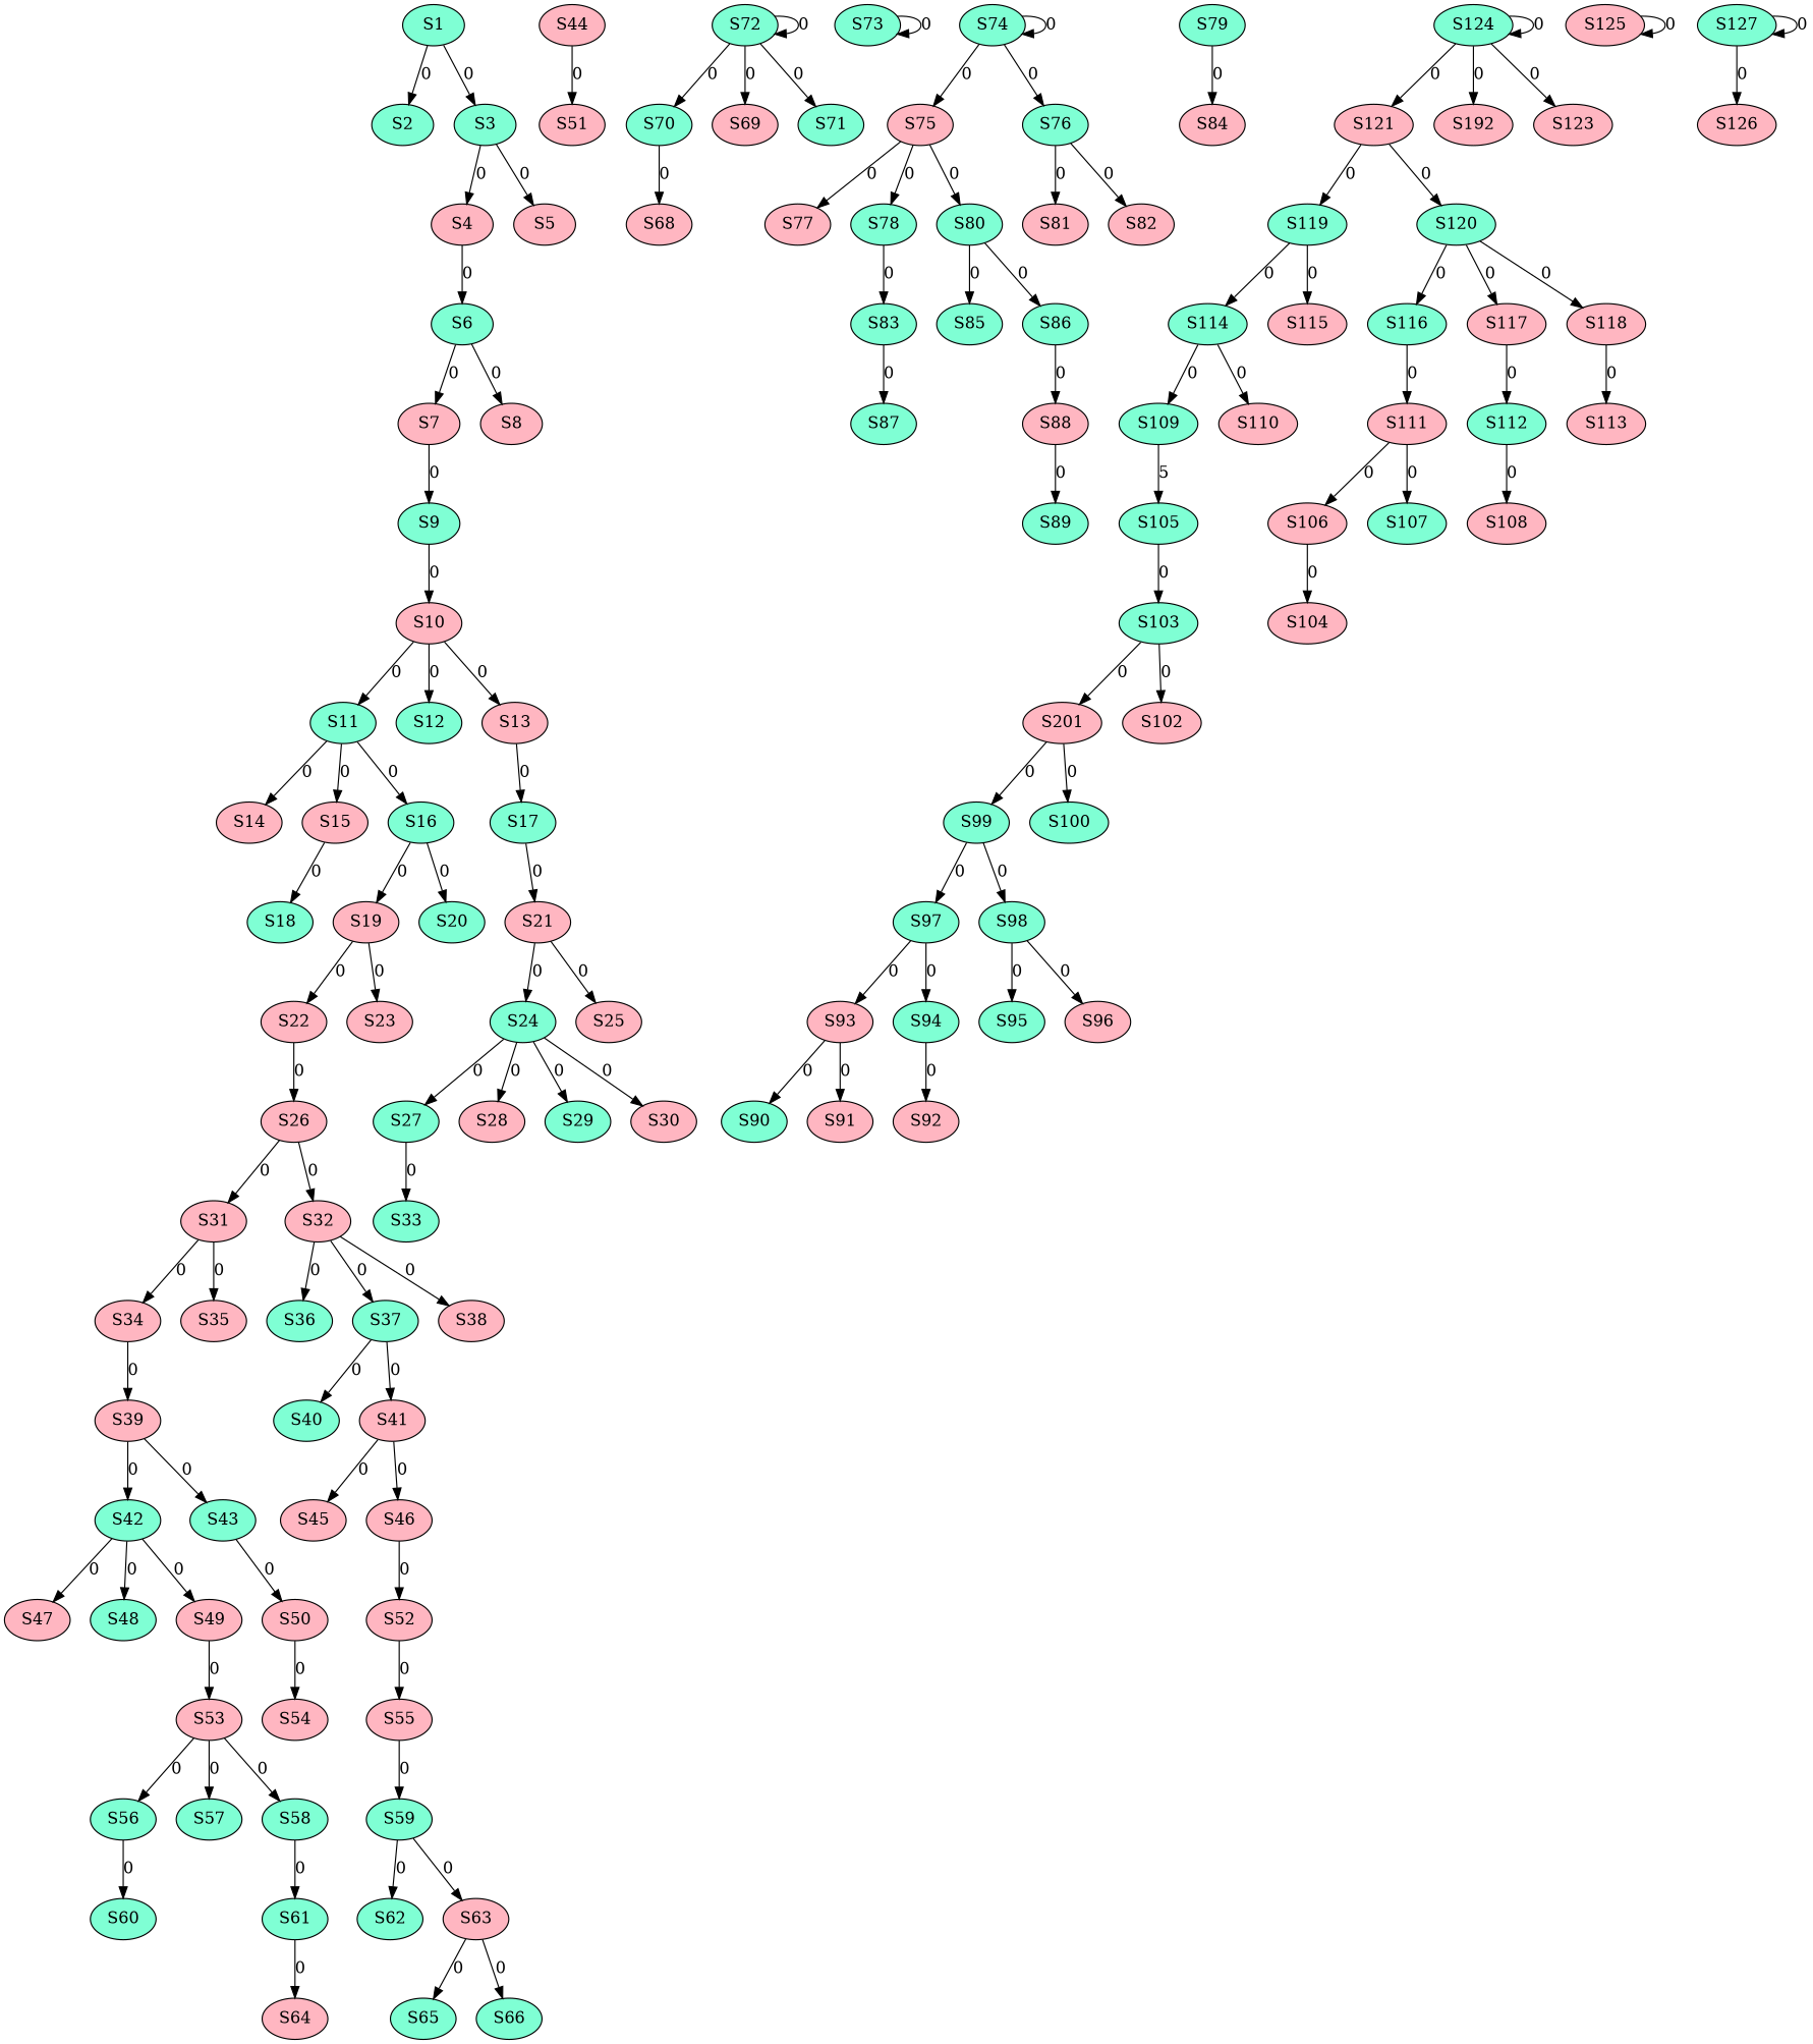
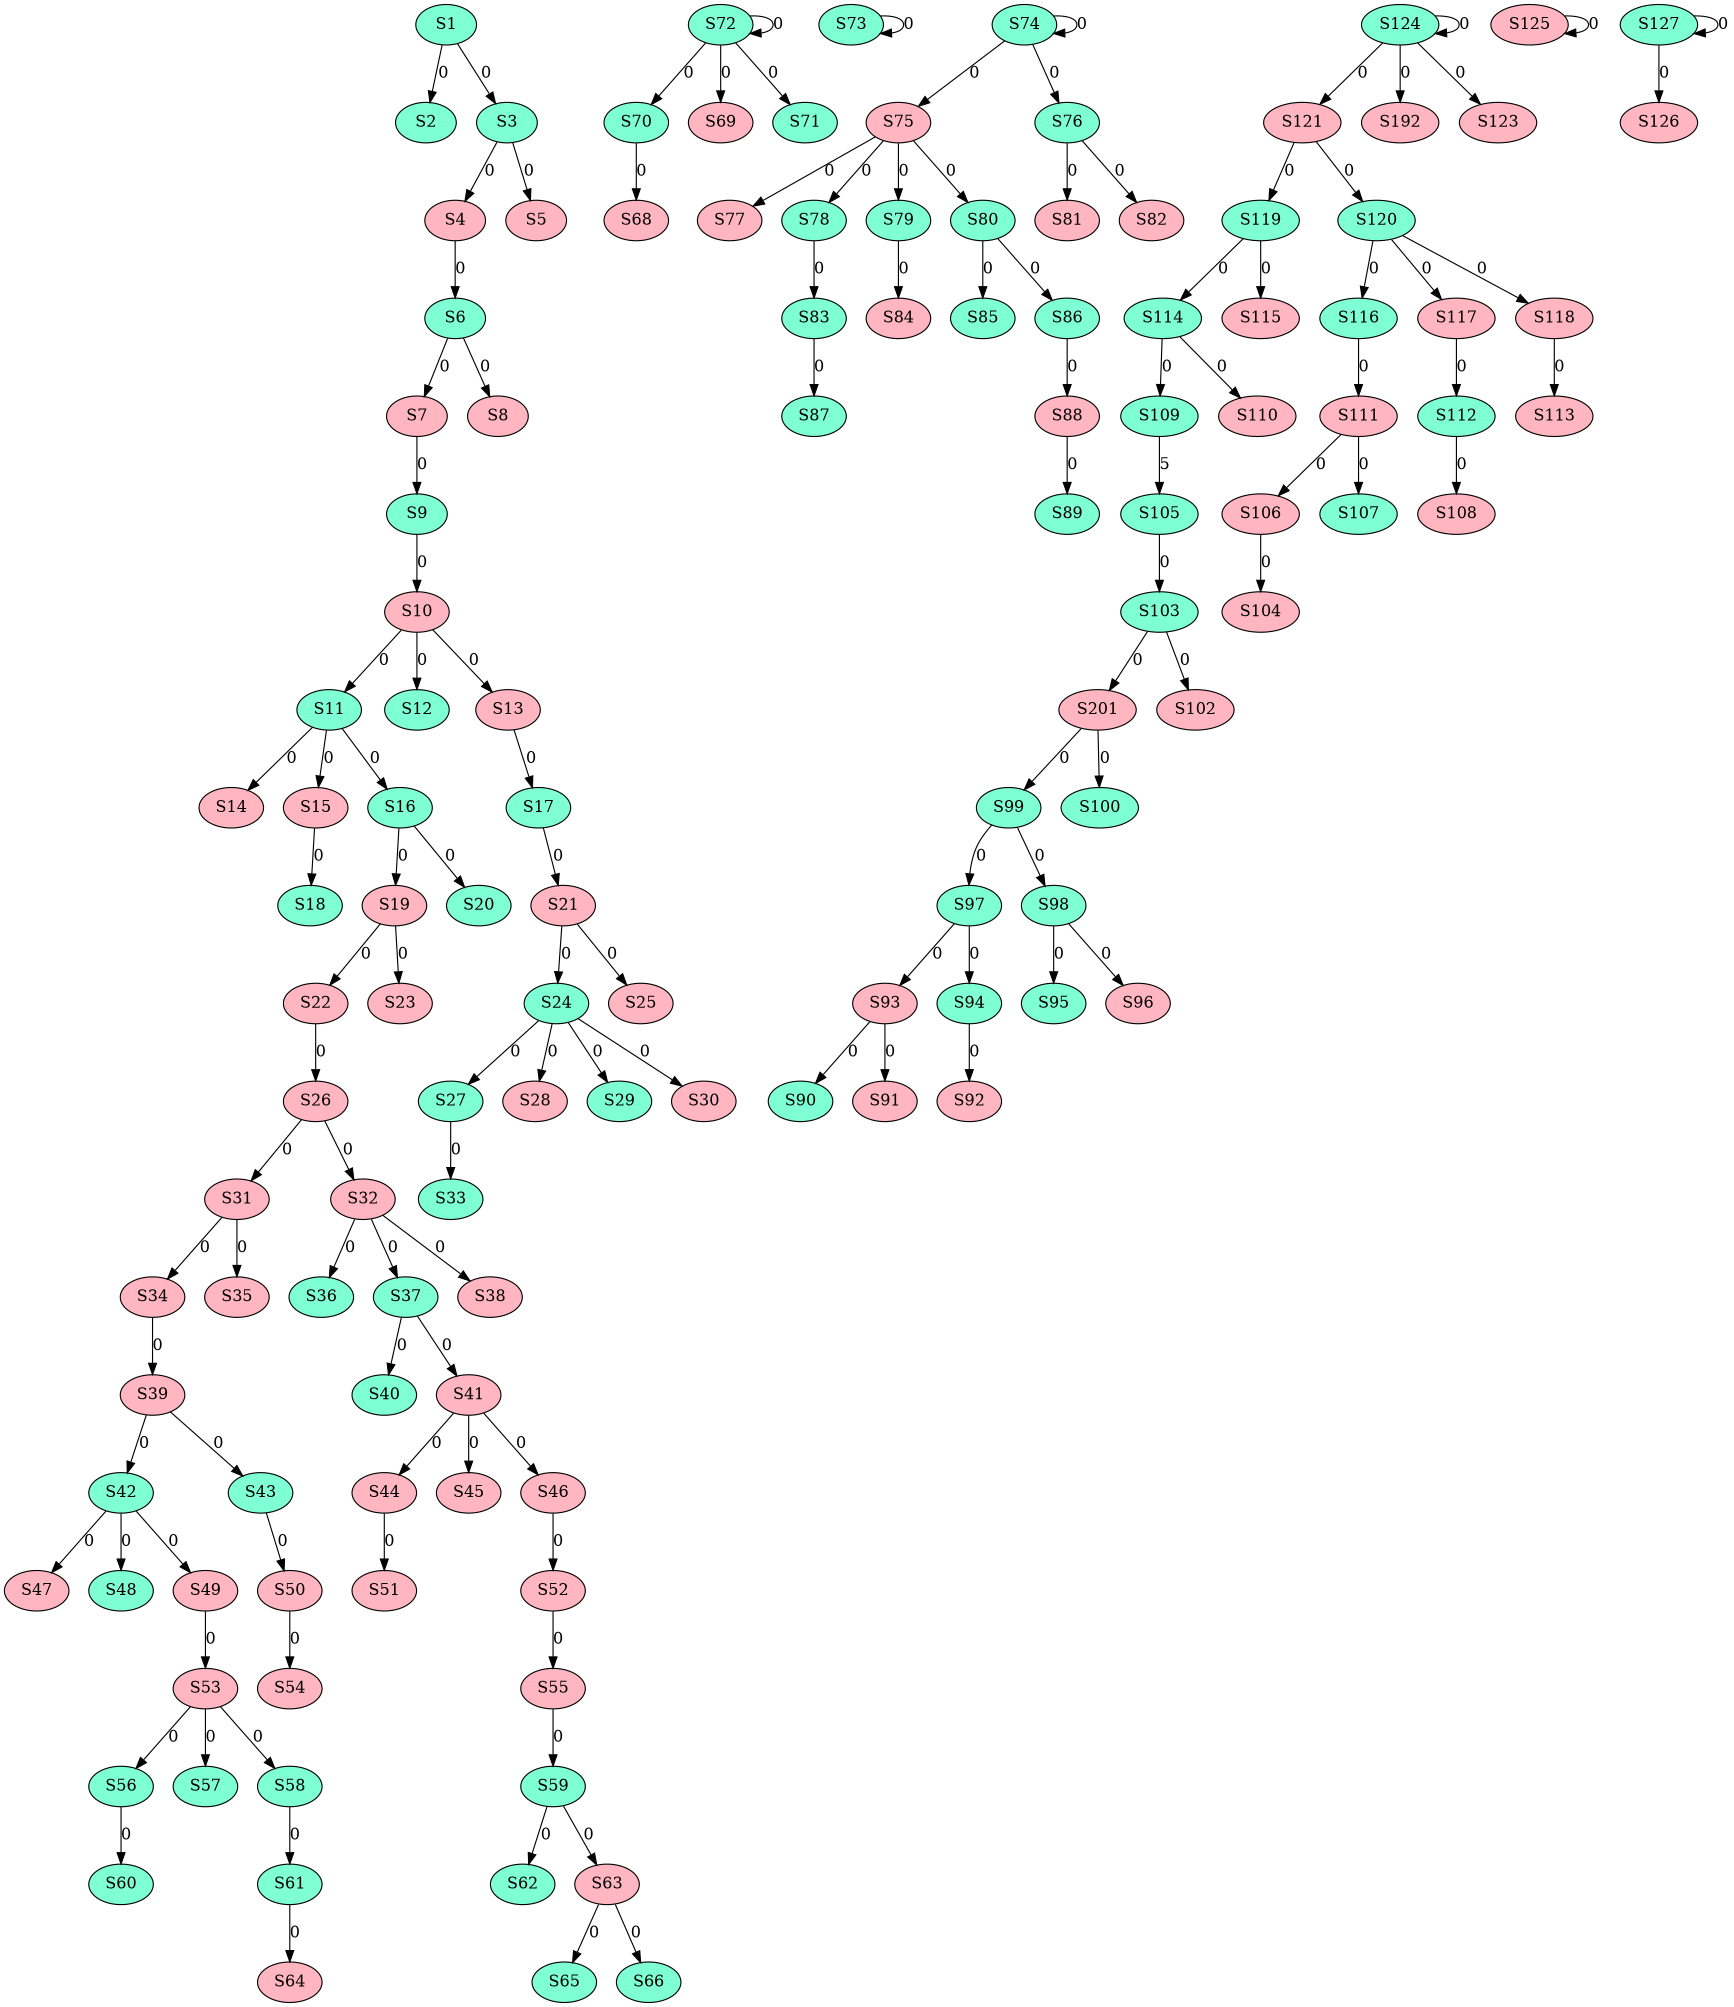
  strict digraph {
    node [fillcolor=lightpink style=filled]
    S1 [fillcolor=aquamarine]
    S2 [fillcolor=aquamarine]
    S3 [fillcolor=aquamarine]
    S4
    S5
    S6 [fillcolor=aquamarine]
    S7
    S8
    S9 [fillcolor=aquamarine]
    S10
    S11 [fillcolor=aquamarine]
    S12 [fillcolor=aquamarine]
    S13
    S14
    S15
    S16 [fillcolor=aquamarine]
    S17 [fillcolor=aquamarine]
    S18 [fillcolor=aquamarine]
    S19
    S20 [fillcolor=aquamarine]
    S21
    S22
    S23
    S24 [fillcolor=aquamarine]
    S25
    S26
    S27 [fillcolor=aquamarine]
    S28
    S29 [fillcolor=aquamarine]
    S30
    S31
    S32
    S33 [fillcolor=aquamarine]
    S34
    S35
    S36 [fillcolor=aquamarine]
    S37 [fillcolor=aquamarine]
    S38
    S39
    S40 [fillcolor=aquamarine]
    S41
    S42 [fillcolor=aquamarine]
    S43 [fillcolor=aquamarine]
    S44
    S45
    S46
    S47
    S48 [fillcolor=aquamarine]
    S49
    S50
    S51
    S52
    S53
    S54
    S55
    S56 [fillcolor=aquamarine]
    S57 [fillcolor=aquamarine]
    S58 [fillcolor=aquamarine]
    S59 [fillcolor=aquamarine]
    S60 [fillcolor=aquamarine]
    S61 [fillcolor=aquamarine]
    S62 [fillcolor=aquamarine]
    S63
    S64
    S65 [fillcolor=aquamarine]
    S66 [fillcolor=aquamarine]
    S70 [fillcolor=aquamarine]
    S68
    S72 [fillcolor=aquamarine]
    S69
    S71 [fillcolor=aquamarine]
    S73 [fillcolor=aquamarine]
    S74 [fillcolor=aquamarine]
    S75
    S76 [fillcolor=aquamarine]
    S77
    S78 [fillcolor=aquamarine]
    S79 [fillcolor=aquamarine]
    S80 [fillcolor=aquamarine]
    S81
    S82
    S83 [fillcolor=aquamarine]
    S84
    S85 [fillcolor=aquamarine]
    S86 [fillcolor=aquamarine]
    S87 [fillcolor=aquamarine]
    S88
    S89 [fillcolor=aquamarine]
    S90 [fillcolor=aquamarine]
    S93
    S91
    S94 [fillcolor=aquamarine]
    S92
    S97 [fillcolor=aquamarine]
    S98 [fillcolor=aquamarine]
    S95 [fillcolor=aquamarine]
    S96
    S99 [fillcolor=aquamarine]
    n99 [label=S201]
    S100 [fillcolor=aquamarine]
    S103 [fillcolor=aquamarine]
    S102
    S105 [fillcolor=aquamarine]
    S106
    S104
    S109 [fillcolor=aquamarine]
    S111
    S107 [fillcolor=aquamarine]
    S112 [fillcolor=aquamarine]
    S108
    S114 [fillcolor=aquamarine]
    S110
    S116 [fillcolor=aquamarine]
    S117
    S118
    S113
    S119 [fillcolor=aquamarine]
    S115
    S120 [fillcolor=aquamarine]
    S121
    S124 [fillcolor=aquamarine]
    n122 [label=S192]
    S123
    S125
    S127 [fillcolor=aquamarine]
    S126
    S1 -> S2 [label=0]
    S1 -> S3 [label=0]
    S3 -> S4 [label=0]
    S3 -> S5 [label=0]
    S4 -> S6 [label=0]
    S6 -> S7 [label=0]
    S6 -> S8 [label=0]
    S7 -> S9 [label=0]
    S9 -> S10 [label=0]
    S10 -> S11 [label=0]
    S10 -> S12 [label=0]
    S10 -> S13 [label=0]
    S11 -> S14 [label=0]
    S11 -> S15 [label=0]
    S11 -> S16 [label=0]
    S13 -> S17 [label=0]
    S15 -> S18 [label=0]
    S16 -> S19 [label=0]
    S16 -> S20 [label=0]
    S17 -> S21 [label=0]
    S19 -> S22 [label=0]
    S19 -> S23 [label=0]
    S21 -> S24 [label=0]
    S21 -> S25 [label=0]
    S22 -> S26 [label=0]
    S24 -> S27 [label=0]
    S24 -> S28 [label=0]
    S24 -> S29 [label=0]
    S24 -> S30 [label=0]
    S26 -> S31 [label=0]
    S26 -> S32 [label=0]
    S27 -> S33 [label=0]
    S31 -> S34 [label=0]
    S31 -> S35 [label=0]
    S32 -> S36 [label=0]
    S32 -> S37 [label=0]
    S32 -> S38 [label=0]
    S34 -> S39 [label=0]
    S37 -> S40 [label=0]
    S37 -> S41 [label=0]
    S39 -> S42 [label=0]
    S39 -> S43 [label=0]
+   S41 -> S44 [label=0]
    S41 -> S45 [label=0]
    S41 -> S46 [label=0]
    S42 -> S47 [label=0]
    S42 -> S48 [label=0]
    S42 -> S49 [label=0]
    S43 -> S50 [label=0]
    S44 -> S51 [label=0]
    S46 -> S52 [label=0]
    S49 -> S53 [label=0]
    S50 -> S54 [label=0]
    S52 -> S55 [label=0]
    S53 -> S56 [label=0]
    S53 -> S57 [label=0]
    S53 -> S58 [label=0]
    S55 -> S59 [label=0]
    S56 -> S60 [label=0]
    S58 -> S61 [label=0]
    S59 -> S62 [label=0]
    S59 -> S63 [label=0]
    S61 -> S64 [label=0]
    S63 -> S65 [label=0]
    S63 -> S66 [label=0]
    S70 -> S68 [label=0]
    S72 -> S70 [label=0]
    S72 -> S72 [label=0]
    S72 -> S69 [label=0]
    S72 -> S71 [label=0]
    S73 -> S73 [label=0]
    S74 -> S74 [label=0]
    S74 -> S75 [label=0]
    S74 -> S76 [label=0]
    S75 -> S77 [label=0]
    S75 -> S78 [label=0]
+   S75 -> S79 [label=0]
    S75 -> S80 [label=0]
    S76 -> S81 [label=0]
    S76 -> S82 [label=0]
    S78 -> S83 [label=0]
    S79 -> S84 [label=0]
    S80 -> S85 [label=0]
    S80 -> S86 [label=0]
    S83 -> S87 [label=0]
    S86 -> S88 [label=0]
    S88 -> S89 [label=0]
    S93 -> S90 [label=0]
    S93 -> S91 [label=0]
    S94 -> S92 [label=0]
    S97 -> S93 [label=0]
    S97 -> S94 [label=0]
    S98 -> S95 [label=0]
    S98 -> S96 [label=0]
    S99 -> S97 [label=0]
    S99 -> S98 [label=0]
    n99 -> S99 [label=0]
    n99 -> S100 [label=0]
    S103 -> n99 [label=0]
    S103 -> S102 [label=0]
    S105 -> S103 [label=0]
    S106 -> S104 [label=0]
    S109 -> S105 [label=5]
    S111 -> S106 [label=0]
    S111 -> S107 [label=0]
    S112 -> S108 [label=0]
    S114 -> S109 [label=0]
    S114 -> S110 [label=0]
    S116 -> S111 [label=0]
    S117 -> S112 [label=0]
    S118 -> S113 [label=0]
    S119 -> S114 [label=0]
    S119 -> S115 [label=0]
    S120 -> S116 [label=0]
    S120 -> S117 [label=0]
    S120 -> S118 [label=0]
    S121 -> S119 [label=0]
    S121 -> S120 [label=0]
    S124 -> S121 [label=0]
    S124 -> S124 [label=0]
    S124 -> n122 [label=0]
    S124 -> S123 [label=0]
    S125 -> S125 [label=0]
    S127 -> S127 [label=0]
    S127 -> S126 [label=0]
  }
